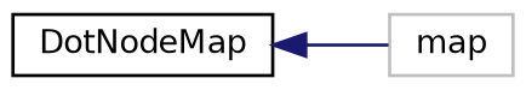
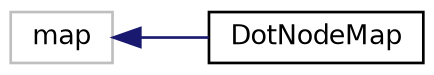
  digraph {
    rankdir=LR
    node [fillcolor=white fontname=Helvetica fontsize=10 shape=record style=filled]
    n1 [color=grey75 height=0.2 label=map width=0.4]
    n2 [color=black height=0.2 label=DotNodeMap width=0.4]
-   n2 -> n1 [color=midnightblue dir=back fontname=Helvetica fontsize=10 labelfontname=Helvetica labelfontsize=10 style=solid]
+   n1 -> n2 [color=midnightblue dir=back fontname=Helvetica fontsize=10 labelfontname=Helvetica labelfontsize=10 style=solid]
  }
